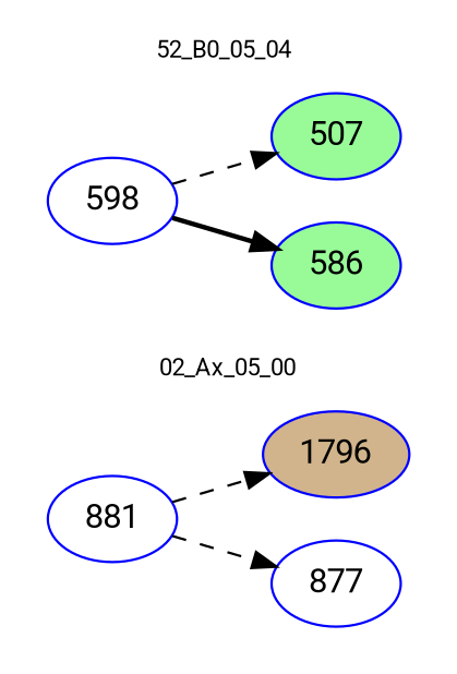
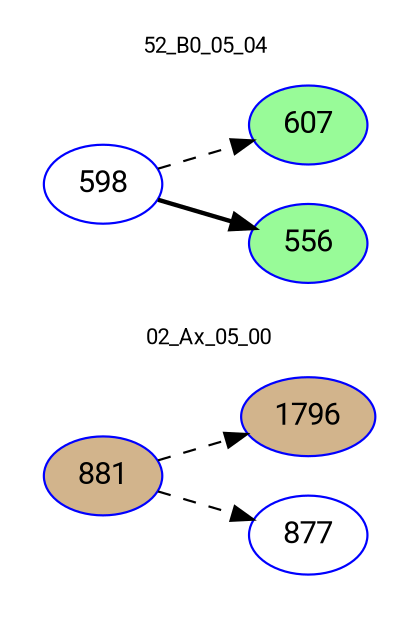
  digraph {
    fontname=Roboto
    rankdir=LR
    node [color=blue fillcolor=tan fontname=Roboto style=filled]
    edge [color=black fontname=Roboto style=dashed]
-   n1 [fillcolor=white label=881]
+   n1 [label=881]
    n2 [fillcolor=white label=877]
    n3 [label=1796]
    n4 [fillcolor=white label=598]
-   n5 [fillcolor=palegreen label=586]
-   n6 [fillcolor=palegreen label=507]
+   n5 [fillcolor=palegreen label=556]
+   n6 [fillcolor=palegreen label=607]
    subgraph cluster_1 {
      color=white
      fontsize=10
      label="02_Ax_05_00"
      n1
      n2
      n3
    }
    subgraph cluster_2 {
      color=white
      fontsize=10
      label="52_B0_05_04"
      n4
      n5
      n6
    }
    n1 -> n2
    n1 -> n3
    n4 -> n5 [style=bold]
    n4 -> n6
  }
